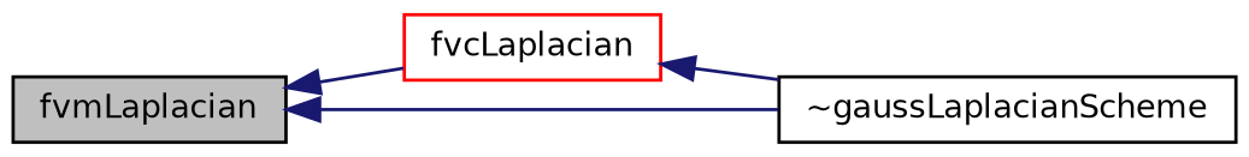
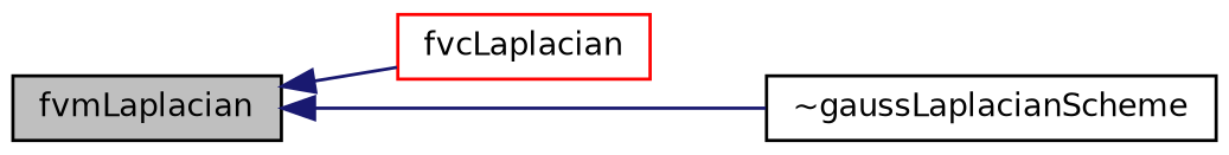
  digraph {
    rankdir=LR
    node [color=black fontname=Helvetica fontsize=10 shape=record]
    edge [color=midnightblue dir=back fontname=Helvetica fontsize=10 labelfontname=Helvetica labelfontsize=10 style=solid]
    n1 [fillcolor=grey75 fontcolor=black height=0.2 label=fvmLaplacian style=filled width=0.4]
    n2 [color=red height=0.2 label=fvcLaplacian width=0.4]
    n3 [height=0.2 label="~gaussLaplacianScheme" width=0.4]
    n1 -> n2
    n1 -> n3
-   n2 -> n3
  }
